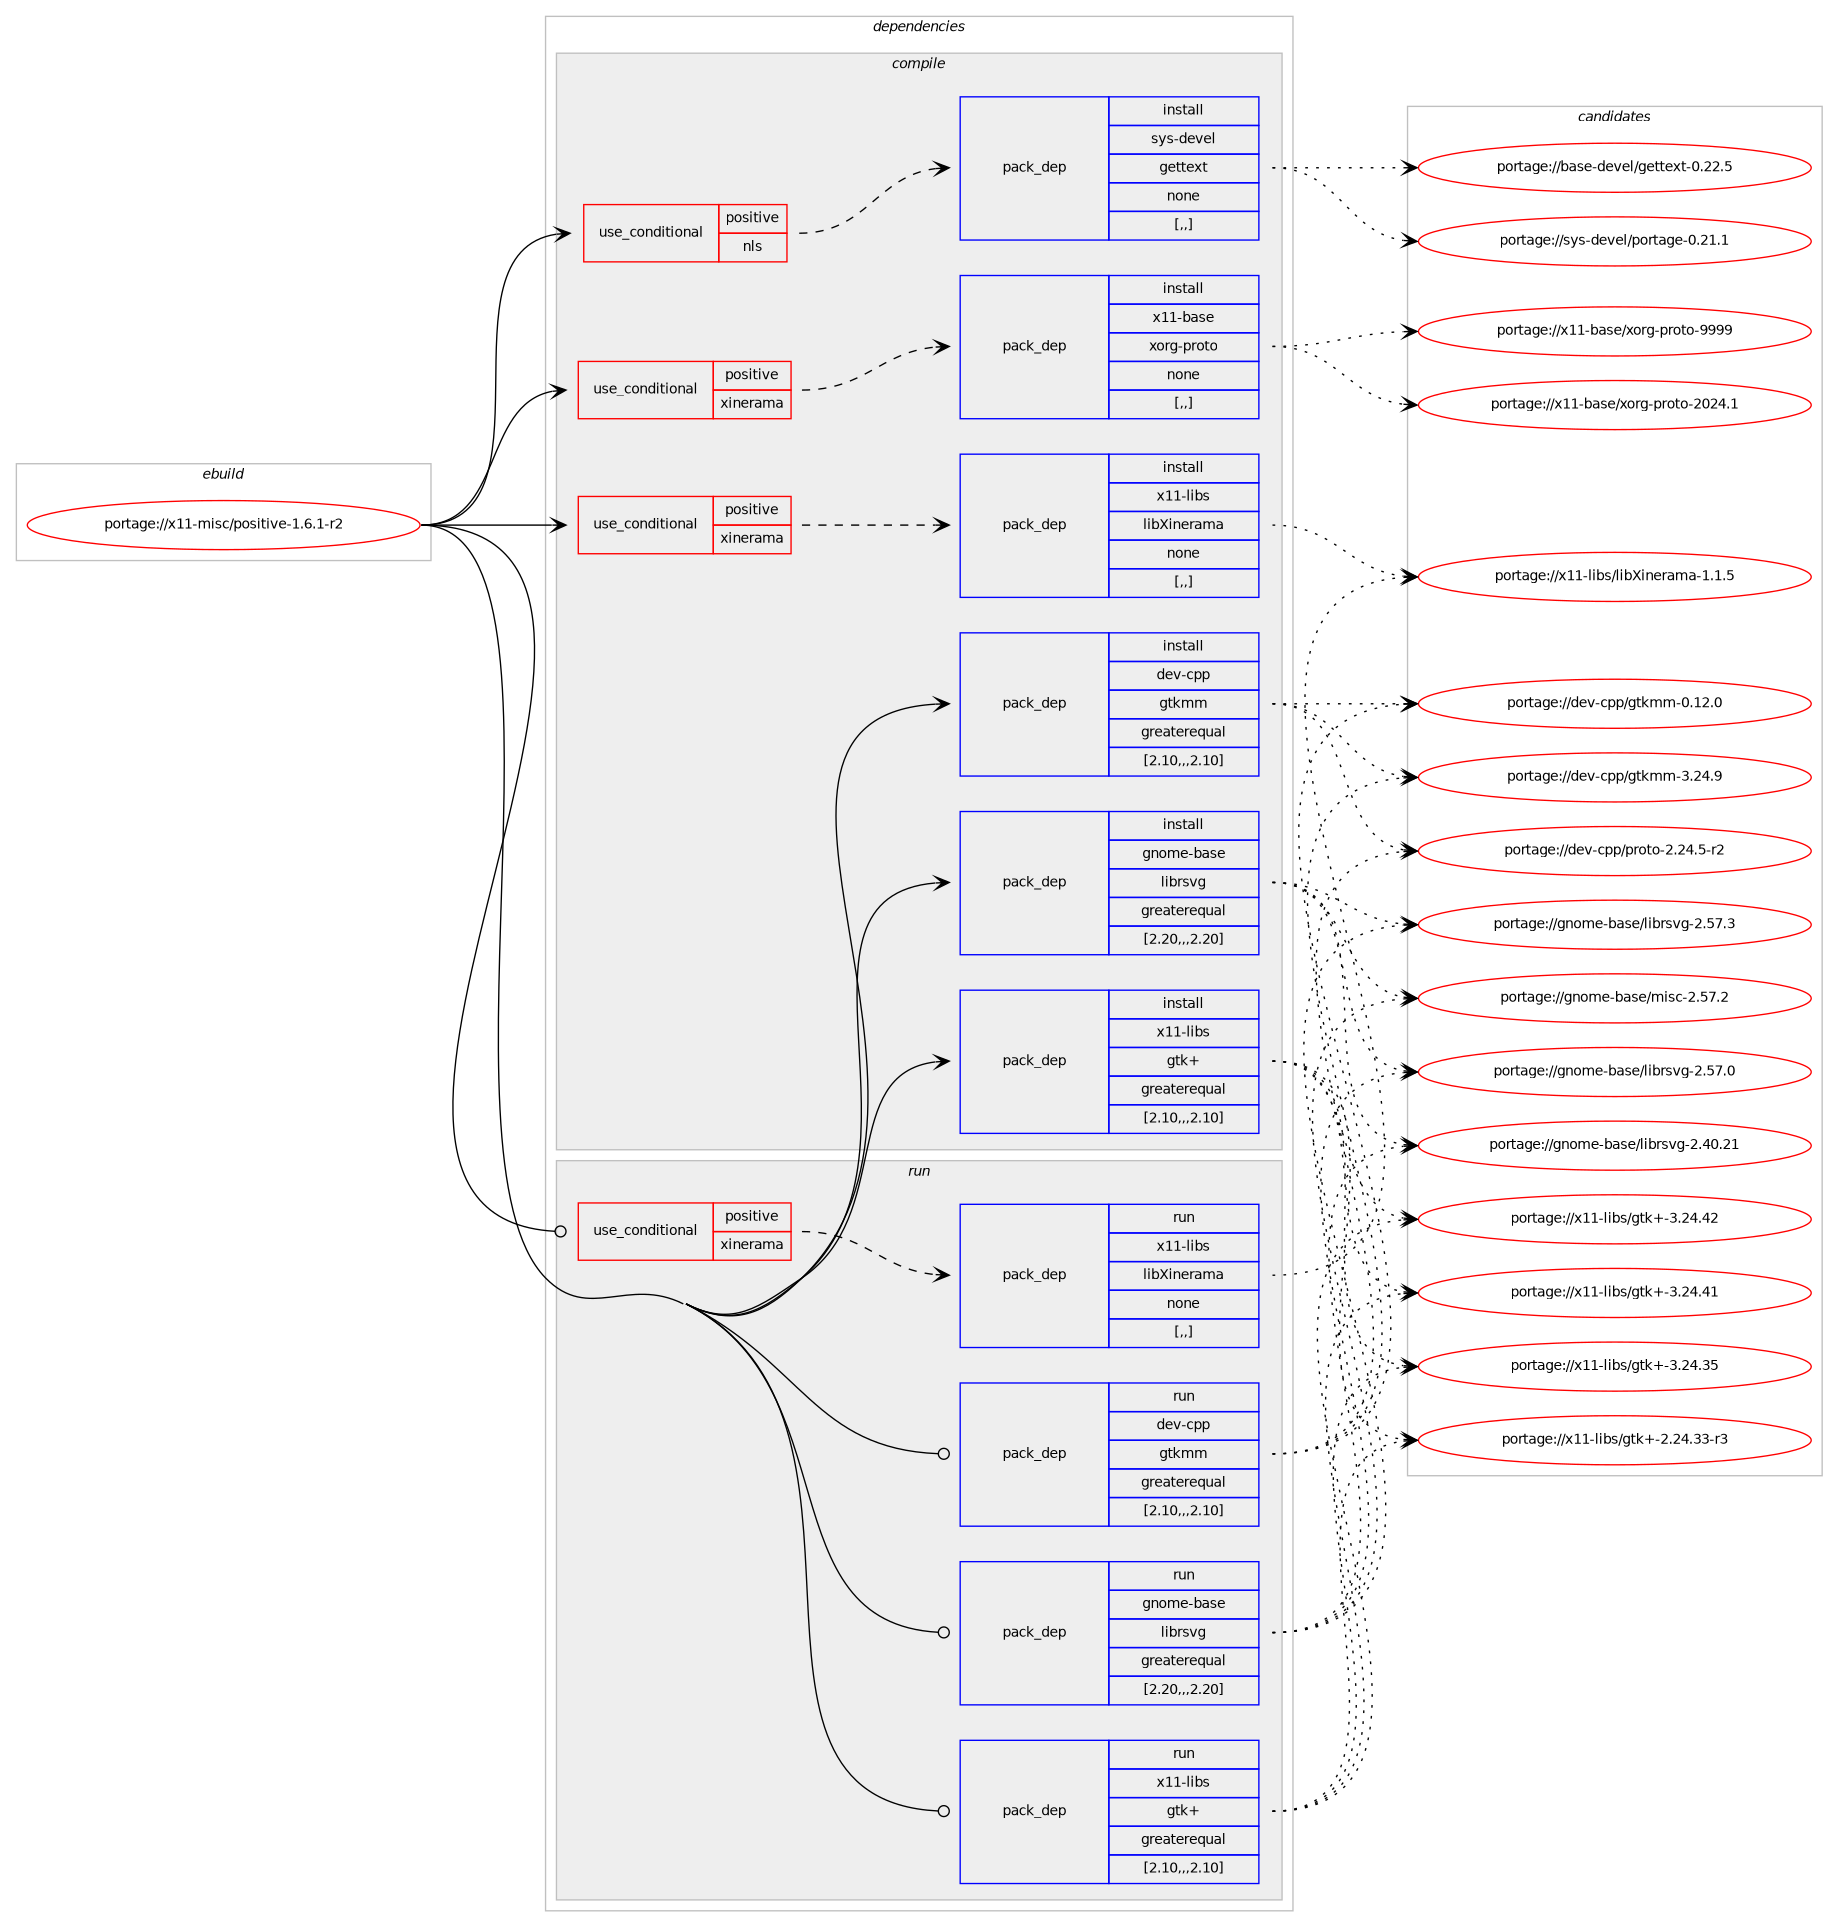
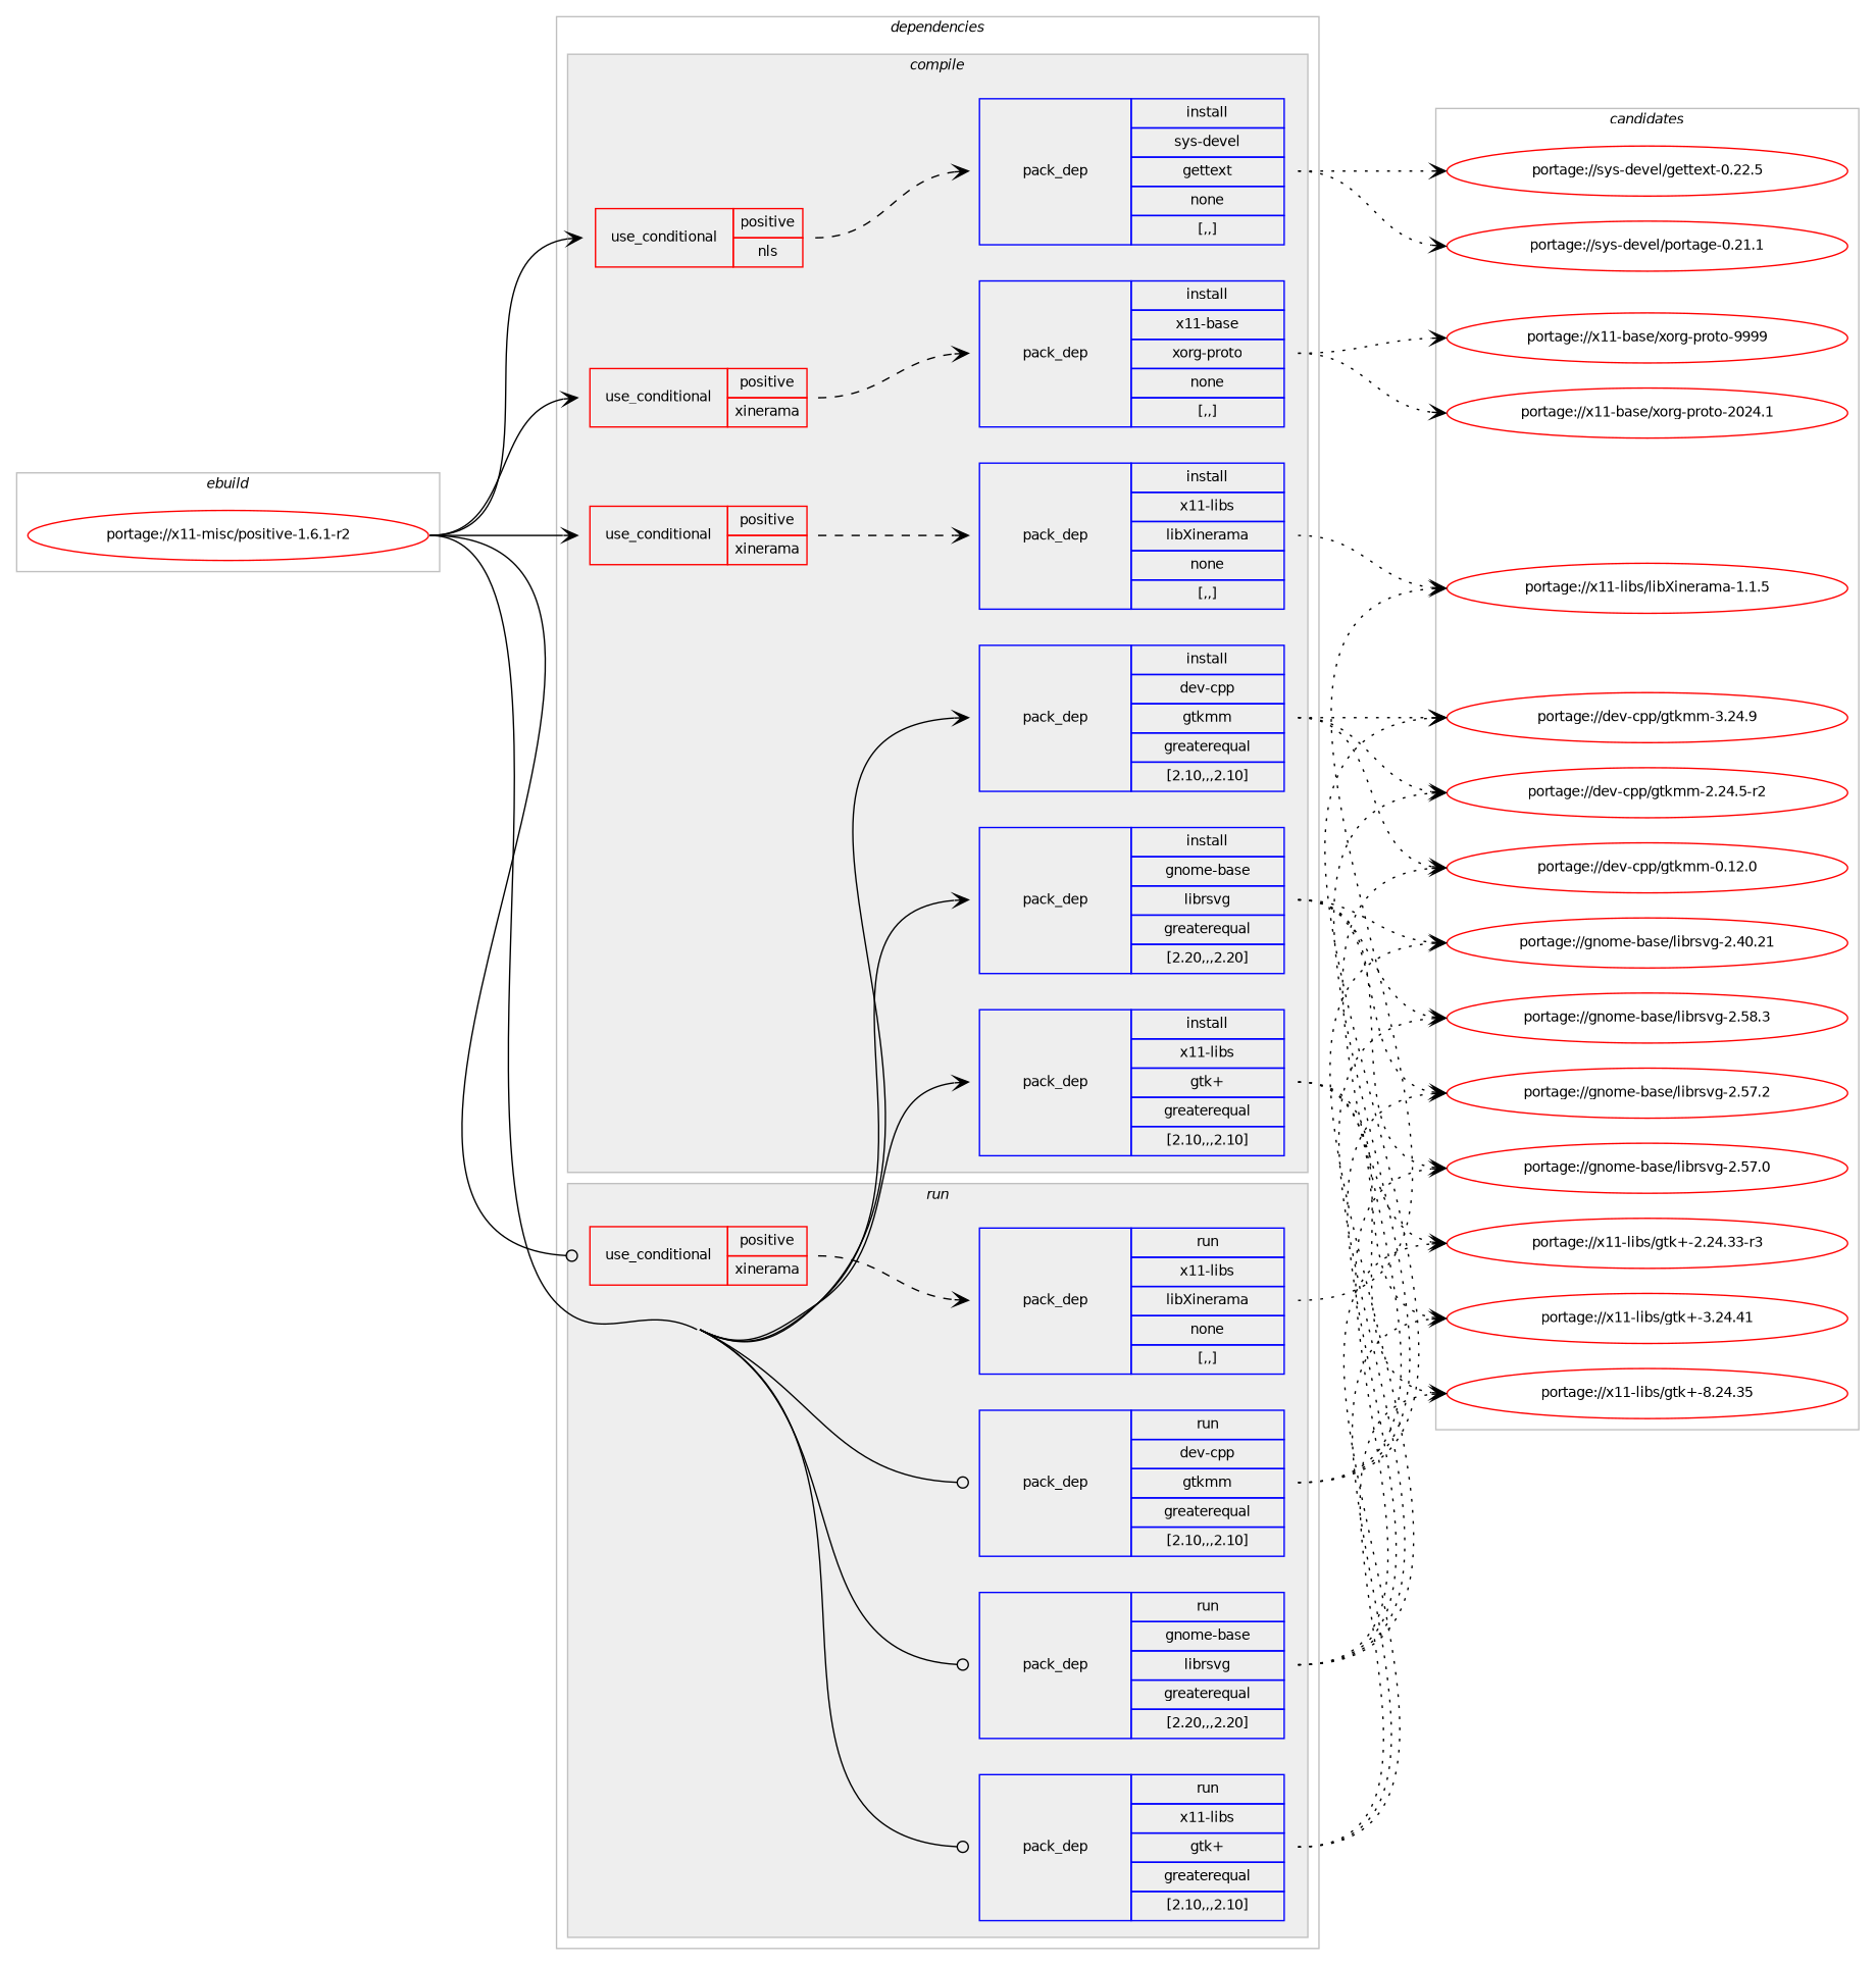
  digraph {
    compound=true
    concentrate=true
    fontname=Helvetica
    fontsize=10
    newrank=true
    rankdir=LR
    ranksep=1.5
    node [color=red fontname=Helvetica fontsize=10]
    edge [arrowhead=vee headport=w style=dotted tailport=e weight=100]
    n1 [label="portage://x11-misc/positive-1.6.1-r2" width=4]
    n2 [color=blue label=<<TABLE BORDER="0" CELLBORDER="1" CELLSPACING="0" CELLPADDING="4" WIDTH="220"><TR><TD ROWSPAN="6" CELLPADDING="30">pack_dep</TD></TR><TR><TD WIDTH="110">install</TD></TR><TR><TD>sys-devel</TD></TR><TR><TD>gettext</TD></TR><TR><TD>none</TD></TR><TR><TD>[,,]</TD></TR></TABLE>> shape=none]
    n3 [label=<<TABLE BORDER="0" CELLBORDER="1" CELLSPACING="0" CELLPADDING="4"><TR><TD ROWSPAN="3" CELLPADDING="10">use_conditional</TD></TR><TR><TD>positive</TD></TR><TR><TD>nls</TD></TR></TABLE>> shape=none]
    n4 [color=blue label=<<TABLE BORDER="0" CELLBORDER="1" CELLSPACING="0" CELLPADDING="4" WIDTH="220"><TR><TD ROWSPAN="6" CELLPADDING="30">pack_dep</TD></TR><TR><TD WIDTH="110">install</TD></TR><TR><TD>x11-base</TD></TR><TR><TD>xorg-proto</TD></TR><TR><TD>none</TD></TR><TR><TD>[,,]</TD></TR></TABLE>> shape=none]
    n5 [label=<<TABLE BORDER="0" CELLBORDER="1" CELLSPACING="0" CELLPADDING="4"><TR><TD ROWSPAN="3" CELLPADDING="10">use_conditional</TD></TR><TR><TD>positive</TD></TR><TR><TD>xinerama</TD></TR></TABLE>> shape=none]
    n6 [color=blue label=<<TABLE BORDER="0" CELLBORDER="1" CELLSPACING="0" CELLPADDING="4" WIDTH="220"><TR><TD ROWSPAN="6" CELLPADDING="30">pack_dep</TD></TR><TR><TD WIDTH="110">install</TD></TR><TR><TD>x11-libs</TD></TR><TR><TD>libXinerama</TD></TR><TR><TD>none</TD></TR><TR><TD>[,,]</TD></TR></TABLE>> shape=none]
    n7 [label=<<TABLE BORDER="0" CELLBORDER="1" CELLSPACING="0" CELLPADDING="4"><TR><TD ROWSPAN="3" CELLPADDING="10">use_conditional</TD></TR><TR><TD>positive</TD></TR><TR><TD>xinerama</TD></TR></TABLE>> shape=none]
    n8 [color=blue label=<<TABLE BORDER="0" CELLBORDER="1" CELLSPACING="0" CELLPADDING="4" WIDTH="220"><TR><TD ROWSPAN="6" CELLPADDING="30">pack_dep</TD></TR><TR><TD WIDTH="110">install</TD></TR><TR><TD>dev-cpp</TD></TR><TR><TD>gtkmm</TD></TR><TR><TD>greaterequal</TD></TR><TR><TD>[2.10,,,2.10]</TD></TR></TABLE>> shape=none]
    n9 [color=blue label=<<TABLE BORDER="0" CELLBORDER="1" CELLSPACING="0" CELLPADDING="4" WIDTH="220"><TR><TD ROWSPAN="6" CELLPADDING="30">pack_dep</TD></TR><TR><TD WIDTH="110">install</TD></TR><TR><TD>gnome-base</TD></TR><TR><TD>librsvg</TD></TR><TR><TD>greaterequal</TD></TR><TR><TD>[2.20,,,2.20]</TD></TR></TABLE>> shape=none]
    n10 [color=blue label=<<TABLE BORDER="0" CELLBORDER="1" CELLSPACING="0" CELLPADDING="4" WIDTH="220"><TR><TD ROWSPAN="6" CELLPADDING="30">pack_dep</TD></TR><TR><TD WIDTH="110">install</TD></TR><TR><TD>x11-libs</TD></TR><TR><TD>gtk+</TD></TR><TR><TD>greaterequal</TD></TR><TR><TD>[2.10,,,2.10]</TD></TR></TABLE>> shape=none]
    n11 [color=blue label=<<TABLE BORDER="0" CELLBORDER="1" CELLSPACING="0" CELLPADDING="4" WIDTH="220"><TR><TD ROWSPAN="6" CELLPADDING="30">pack_dep</TD></TR><TR><TD WIDTH="110">run</TD></TR><TR><TD>x11-libs</TD></TR><TR><TD>libXinerama</TD></TR><TR><TD>none</TD></TR><TR><TD>[,,]</TD></TR></TABLE>> shape=none]
    n12 [label=<<TABLE BORDER="0" CELLBORDER="1" CELLSPACING="0" CELLPADDING="4"><TR><TD ROWSPAN="3" CELLPADDING="10">use_conditional</TD></TR><TR><TD>positive</TD></TR><TR><TD>xinerama</TD></TR></TABLE>> shape=none]
    n13 [color=blue label=<<TABLE BORDER="0" CELLBORDER="1" CELLSPACING="0" CELLPADDING="4" WIDTH="220"><TR><TD ROWSPAN="6" CELLPADDING="30">pack_dep</TD></TR><TR><TD WIDTH="110">run</TD></TR><TR><TD>dev-cpp</TD></TR><TR><TD>gtkmm</TD></TR><TR><TD>greaterequal</TD></TR><TR><TD>[2.10,,,2.10]</TD></TR></TABLE>> shape=none]
    n14 [color=blue label=<<TABLE BORDER="0" CELLBORDER="1" CELLSPACING="0" CELLPADDING="4" WIDTH="220"><TR><TD ROWSPAN="6" CELLPADDING="30">pack_dep</TD></TR><TR><TD WIDTH="110">run</TD></TR><TR><TD>gnome-base</TD></TR><TR><TD>librsvg</TD></TR><TR><TD>greaterequal</TD></TR><TR><TD>[2.20,,,2.20]</TD></TR></TABLE>> shape=none]
    n15 [color=blue label=<<TABLE BORDER="0" CELLBORDER="1" CELLSPACING="0" CELLPADDING="4" WIDTH="220"><TR><TD ROWSPAN="6" CELLPADDING="30">pack_dep</TD></TR><TR><TD WIDTH="110">run</TD></TR><TR><TD>x11-libs</TD></TR><TR><TD>gtk+</TD></TR><TR><TD>greaterequal</TD></TR><TR><TD>[2.10,,,2.10]</TD></TR></TABLE>> shape=none]
-   n16 [label="portage://base-devel/gettext-0.22.5" width=4]
+   n16 [label="portage://sys-devel/gettext-0.22.5" width=4]
    n17 [label="portage://sys-devel/portage-0.21.1" width=4]
    n18 [label="portage://x11-base/xorg-proto-9999" width=4]
    n19 [label="portage://x11-base/xorg-proto-2024.1" width=4]
    n20 [label="portage://x11-libs/libXinerama-1.1.5" width=4]
    n21 [label="portage://dev-cpp/gtkmm-0.12.0" width=4]
    n22 [label="portage://dev-cpp/gtkmm-3.24.9" width=4]
-   n23 [label="portage://dev-cpp/proto-2.24.5-r2" width=4]
-   n24 [label="portage://gnome-base/librsvg-2.57.3" width=4]
-   n25 [label="portage://gnome-base/misc-2.57.2" width=4]
+   n23 [label="portage://dev-cpp/gtkmm-2.24.5-r2" width=4]
+   n24 [label="portage://gnome-base/librsvg-2.58.3" width=4]
+   n25 [label="portage://gnome-base/librsvg-2.57.2" width=4]
    n26 [label="portage://gnome-base/librsvg-2.57.0" width=4]
    n27 [label="portage://gnome-base/librsvg-2.40.21" width=4]
-   n28 [label="portage://x11-libs/gtk+-3.24.42" width=4]
    n29 [label="portage://x11-libs/gtk+-3.24.41" width=4]
-   n30 [label="portage://x11-libs/gtk+-3.24.35" width=4]
+   n30 [label="portage://x11-libs/gtk+-8.24.35" width=4]
    n31 [label="portage://x11-libs/gtk+-2.24.33-r3" width=4]
    subgraph cluster_1 {
      color=gray
      label=<<i>ebuild</i>>
      n1
    }
    subgraph cluster_2 {
      color=gray
      label=<<i>dependencies</i>>
      subgraph cluster_3 {
        color=gray
        fillcolor="#eeeeee"
        label=<<i>compile</i>>
        style=filled
        subgraph sub_4 {
          color=gray
          fillcolor="#eeeeee"
          label=<<i>compile</i>>
          style=filled
          n3
          subgraph sub_5 {
            color=gray
            fillcolor="#eeeeee"
            label=<<i>compile</i>>
            style=filled
            n2
          }
        }
        subgraph sub_6 {
          color=gray
          fillcolor="#eeeeee"
          label=<<i>compile</i>>
          style=filled
          n5
          subgraph sub_7 {
            color=gray
            fillcolor="#eeeeee"
            label=<<i>compile</i>>
            style=filled
            n4
          }
        }
        subgraph sub_8 {
          color=gray
          fillcolor="#eeeeee"
          label=<<i>compile</i>>
          style=filled
          n7
          subgraph sub_9 {
            color=gray
            fillcolor="#eeeeee"
            label=<<i>compile</i>>
            style=filled
            n6
          }
        }
        subgraph sub_10 {
          color=gray
          fillcolor="#eeeeee"
          label=<<i>compile</i>>
          style=filled
          n8
        }
        subgraph sub_11 {
          color=gray
          fillcolor="#eeeeee"
          label=<<i>compile</i>>
          style=filled
          n9
        }
        subgraph sub_12 {
          color=gray
          fillcolor="#eeeeee"
          label=<<i>compile</i>>
          style=filled
          n10
        }
      }
      subgraph cluster_13 {
        color=gray
        fillcolor="#eeeeee"
        label=<<i>compile and run</i>>
        style=filled
      }
      subgraph cluster_14 {
        color=gray
        fillcolor="#eeeeee"
        label=<<i>run</i>>
        style=filled
        subgraph sub_15 {
          color=gray
          fillcolor="#eeeeee"
          label=<<i>run</i>>
          style=filled
          n12
          subgraph sub_16 {
            color=gray
            fillcolor="#eeeeee"
            label=<<i>run</i>>
            style=filled
            n11
          }
        }
        subgraph sub_17 {
          color=gray
          fillcolor="#eeeeee"
          label=<<i>run</i>>
          style=filled
          n13
        }
        subgraph sub_18 {
          color=gray
          fillcolor="#eeeeee"
          label=<<i>run</i>>
          style=filled
          n14
        }
        subgraph sub_19 {
          color=gray
          fillcolor="#eeeeee"
          label=<<i>run</i>>
          style=filled
          n15
        }
      }
    }
    subgraph cluster_20 {
      color=gray
      label=<<i>candidates</i>>
      rank=same
      subgraph sub_21 {
        color=black
        label=<<i>candidates</i>>
        nodesep=1
        rank=same
        n16
        n17
      }
      subgraph sub_22 {
        color=black
        label=<<i>candidates</i>>
        nodesep=1
        rank=same
        n18
        n19
      }
      subgraph sub_23 {
        color=black
        label=<<i>candidates</i>>
        nodesep=1
        rank=same
        n20
      }
      subgraph sub_24 {
        color=black
        label=<<i>candidates</i>>
        nodesep=1
        rank=same
        n21
        n22
        n23
      }
      subgraph sub_25 {
        color=black
        label=<<i>candidates</i>>
        nodesep=1
        rank=same
        n24
        n25
        n26
        n27
      }
      subgraph sub_26 {
        color=black
        label=<<i>candidates</i>>
        nodesep=1
        rank=same
-       n28
        n29
        n30
        n31
      }
      subgraph sub_27 {
        color=black
        label=<<i>candidates</i>>
        nodesep=1
        rank=same
        n20
      }
      subgraph sub_28 {
        color=black
        label=<<i>candidates</i>>
        nodesep=1
        rank=same
        n21
        n22
        n23
      }
      subgraph sub_29 {
        color=black
        label=<<i>candidates</i>>
        nodesep=1
        rank=same
        n24
        n25
        n26
        n27
      }
      subgraph sub_30 {
        color=black
        label=<<i>candidates</i>>
        nodesep=1
        rank=same
-       n28
        n29
        n30
        n31
      }
    }
    n1 -> n3 [style=solid weight=20]
    n1 -> n5 [style=solid weight=20]
    n1 -> n7 [style=solid weight=20]
    n1 -> n8 [style=solid weight=20]
    n1 -> n9 [style=solid weight=20]
    n1 -> n10 [style=solid weight=20]
    n1 -> n12 [arrowhead=odot style=solid weight=20]
    n1 -> n13 [arrowhead=odot style=solid weight=20]
    n1 -> n14 [arrowhead=odot style=solid weight=20]
    n1 -> n15 [arrowhead=odot style=solid weight=20]
    n2 -> n16
    n2 -> n17
    n3 -> n2 [style=dashed weight=20]
    n4 -> n18
    n4 -> n19
    n5 -> n4 [style=dashed weight=20]
    n6 -> n20
    n7 -> n6 [style=dashed weight=20]
    n8 -> n21
    n8 -> n22
    n8 -> n23
    n9 -> n24
    n9 -> n25
    n9 -> n26
    n9 -> n27
-   n10 -> n28
    n10 -> n29
    n10 -> n30
    n10 -> n31
    n11 -> n20
    n12 -> n11 [style=dashed weight=20]
    n13 -> n21
    n13 -> n22
    n13 -> n23
    n14 -> n24
    n14 -> n25
    n14 -> n26
    n14 -> n27
-   n15 -> n28
    n15 -> n29
    n15 -> n30
    n15 -> n31
  }
